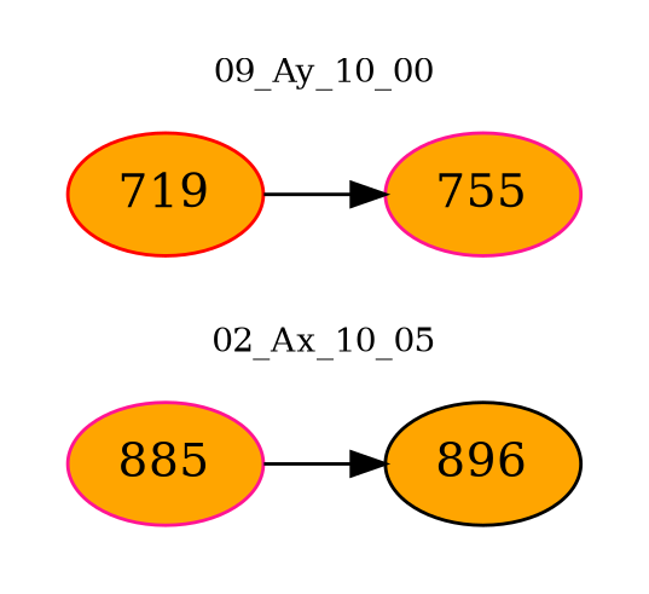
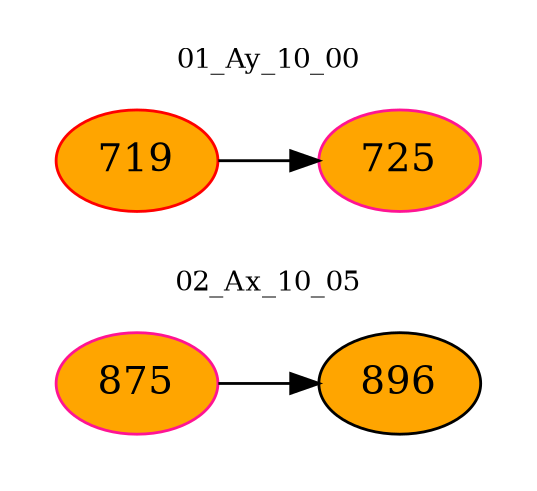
  digraph {
    rankdir=LR
    node [color=deeppink fillcolor=orange style=filled]
    edge [color=black]
-   n1 [label=885]
+   n1 [label=875]
    n2 [color=black label=896]
    n3 [color=red label=719]
-   n4 [label=755]
+   n4 [label=725]
    subgraph cluster_1 {
      color=white
      fontsize=10
      label="02_Ax_10_05"
      n1
      n2
    }
    subgraph cluster_2 {
      color=white
      fontsize=10
-     label="09_Ay_10_00"
+     label="01_Ay_10_00"
      n3
      n4
    }
    n1 -> n2
    n3 -> n4
  }
